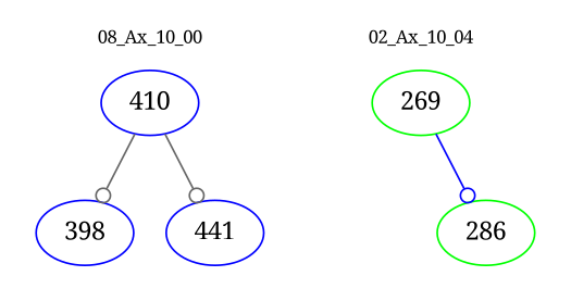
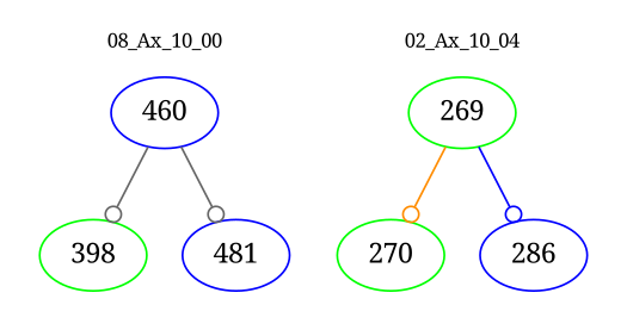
  digraph {
    fontname="Noto Serif"
    node [color=blue fontname="Noto Serif"]
    edge [arrowhead=odot color=gray40 fontname="Noto Serif"]
-   n1 [label=410]
-   n2 [label=398]
-   n3 [label=441]
+   n1 [label=460]
+   n2 [color=green label=398]
+   n3 [label=481]
    n4 [color=green label=269]
-   n6 [color=green label=286]
+   n5 [color=green label=270]
+   n6 [label=286]
    subgraph cluster_1 {
      color=white
      fontsize=10
      label="08_Ax_10_00"
      n1
      n2
      n3
    }
    subgraph cluster_2 {
      color=white
      fontsize=10
      label="02_Ax_10_04"
      n4
+     n5
      n6
    }
    n1 -> n2
    n1 -> n3
+   n4 -> n5 [color=darkorange]
    n4 -> n6 [color=blue]
  }
